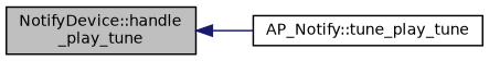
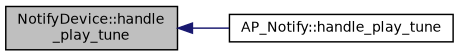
  digraph {
    rankdir=LR
    node [color=black fontname=Helvetica fontsize=10 shape=record style=filled]
    n1 [fillcolor=grey75 fontcolor=black height=0.2 label="NotifyDevice::handle\l_play_tune" width=0.4]
-   n2 [fillcolor=white height=0.2 label="AP_Notify::tune_play_tune" width=0.4]
+   n2 [fillcolor=white height=0.2 label="AP_Notify::handle_play_tune" width=0.4]
    n1 -> n2 [color=midnightblue dir=back fontname=Helvetica fontsize=10 labelfontname=Helvetica labelfontsize=10 style=solid]
  }
